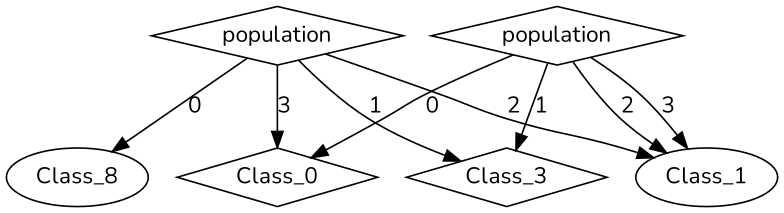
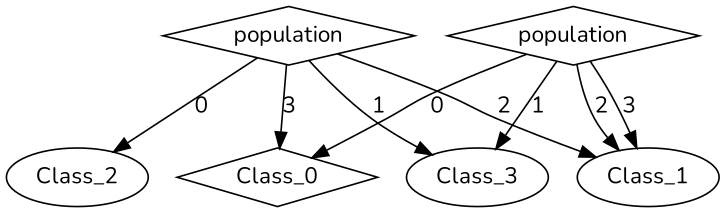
  digraph {
    fontname=Nunito
    node [fontname=Nunito]
    edge [fontname=Nunito]
    n1 [label=Class_0 shape=diamond]
    n2 [label=Class_1]
-   n3 [label=Class_3 shape=diamond]
-   n4 [label=Class_8]
+   n3 [label=Class_3]
+   n4 [label=Class_2]
    n5 [label=population shape=diamond]
    n6 [label=population shape=diamond]
    n5 -> n1 [label=3]
    n5 -> n2 [label=2]
    n5 -> n3 [label=1]
    n5 -> n4 [label=0]
    n6 -> n1 [label=0]
    n6 -> n2 [label=3]
    n6 -> n2 [label=2]
    n6 -> n3 [label=1]
  }
